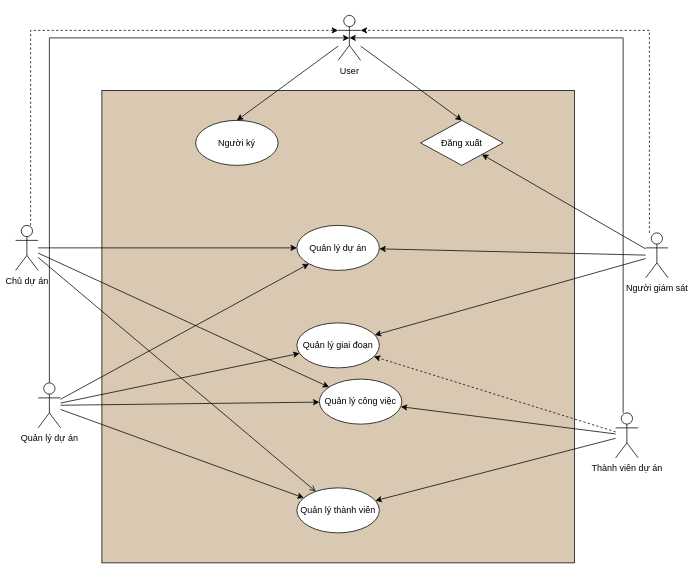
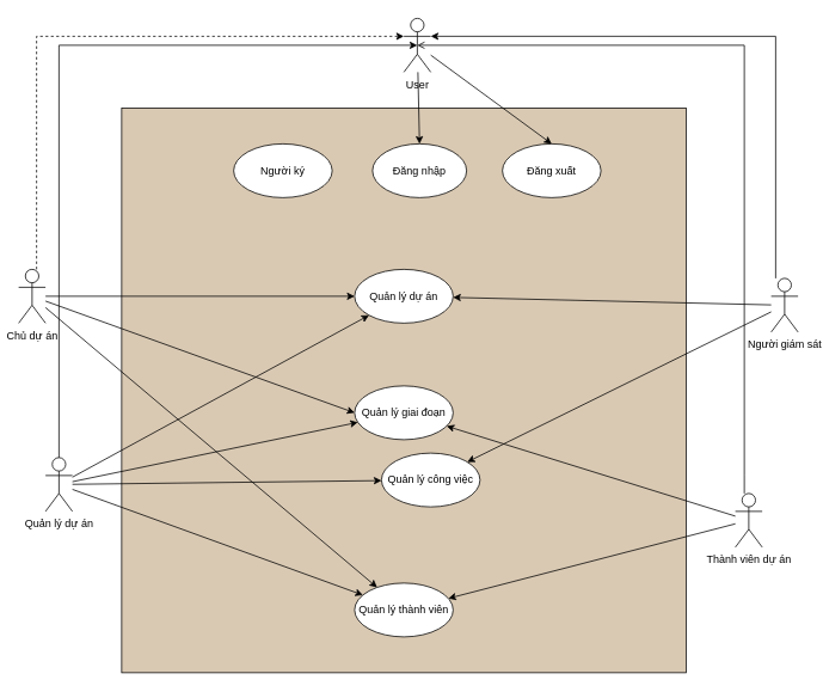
  <mxCell id="0" />
  <mxCell id="1" parent="0" />
  <mxCell id="2" value="" style="whiteSpace=wrap;html=1;aspect=fixed;fillColor=#D9C9B3;" vertex="1" parent="1"><mxGeometry x="135" y="120" width="630" height="630" as="geometry" /></mxCell>
  <mxCell id="3" style="edgeStyle=orthogonalEdgeStyle;rounded=0;orthogonalLoop=1;jettySize=auto;html=1;dashed=1;" edge="1" parent="1" source="4" target="11"><mxGeometry relative="1" as="geometry"><Array as="points"><mxPoint x="40" y="40" /></Array></mxGeometry></mxCell>
  <mxCell id="4" value="Chủ dự án" style="shape=umlActor;verticalLabelPosition=bottom;verticalAlign=top;html=1;outlineConnect=0;" vertex="1" parent="1"><mxGeometry x="20" y="300" width="30" height="60" as="geometry" /></mxCell>
  <mxCell id="5" style="edgeStyle=orthogonalEdgeStyle;rounded=0;orthogonalLoop=1;jettySize=auto;html=1;entryX=0.5;entryY=0.5;entryDx=0;entryDy=0;entryPerimeter=0;" edge="1" parent="1" source="6" target="11"><mxGeometry relative="1" as="geometry"><Array as="points"><mxPoint x="65" y="50" /></Array></mxGeometry></mxCell>
  <mxCell id="6" value="Quản lý dự án" style="shape=umlActor;verticalLabelPosition=bottom;verticalAlign=top;html=1;outlineConnect=0;" vertex="1" parent="1"><mxGeometry x="50" y="510" width="30" height="60" as="geometry" /></mxCell>
- <mxCell id="7" style="edgeStyle=orthogonalEdgeStyle;rounded=0;orthogonalLoop=1;jettySize=auto;html=1;entryX=1;entryY=0.333;entryDx=0;entryDy=0;entryPerimeter=0;dashed=1;" edge="1" parent="1" source="8" target="11"><mxGeometry relative="1" as="geometry"><Array as="points"><mxPoint x="865" y="40" /></Array></mxGeometry></mxCell>
+ <mxCell id="7" style="edgeStyle=orthogonalEdgeStyle;rounded=0;orthogonalLoop=1;jettySize=auto;html=1;entryX=1;entryY=0.333;entryDx=0;entryDy=0;entryPerimeter=0;" edge="1" parent="1" source="8" target="11"><mxGeometry relative="1" as="geometry"><Array as="points"><mxPoint x="865" y="40" /></Array></mxGeometry></mxCell>
  <mxCell id="8" value="Người giám sát" style="shape=umlActor;verticalLabelPosition=bottom;verticalAlign=top;html=1;outlineConnect=0;" vertex="1" parent="1"><mxGeometry x="860" y="310" width="30" height="60" as="geometry" /></mxCell>
- <mxCell id="9" style="edgeStyle=orthogonalEdgeStyle;rounded=0;orthogonalLoop=1;jettySize=auto;html=1;entryX=0.5;entryY=0.5;entryDx=0;entryDy=0;entryPerimeter=0;" edge="1" parent="1" source="10" target="11"><mxGeometry relative="1" as="geometry"><mxPoint x="830" y="530" as="sourcePoint" /><mxPoint x="415" y="47.5" as="targetPoint" /><Array as="points"><mxPoint x="830" y="530" /><mxPoint x="830" y="50" /></Array></mxGeometry></mxCell>
+ <mxCell id="9" style="edgeStyle=orthogonalEdgeStyle;rounded=0;orthogonalLoop=1;jettySize=auto;html=1;entryX=0.5;entryY=0.5;entryDx=0;entryDy=0;entryPerimeter=0;endArrow=open;" edge="1" parent="1" source="10" target="11"><mxGeometry relative="1" as="geometry"><mxPoint x="830" y="530" as="sourcePoint" /><mxPoint x="415" y="47.5" as="targetPoint" /><Array as="points"><mxPoint x="830" y="530" /><mxPoint x="830" y="50" /></Array></mxGeometry></mxCell>
  <mxCell id="10" value="Thành viên dự án" style="shape=umlActor;verticalLabelPosition=bottom;verticalAlign=top;html=1;outlineConnect=0;" vertex="1" parent="1"><mxGeometry x="820" y="550" width="30" height="60" as="geometry" /></mxCell>
  <mxCell id="11" value="User" style="shape=umlActor;verticalLabelPosition=bottom;verticalAlign=top;html=1;outlineConnect=0;" vertex="1" parent="1"><mxGeometry x="450" y="20" width="30" height="60" as="geometry" /></mxCell>
  <mxCell id="12" value="Người ký" style="ellipse;whiteSpace=wrap;html=1;" vertex="1" parent="1"><mxGeometry x="260" y="160" width="110" height="60" as="geometry" /></mxCell>
- <mxCell id="14" value="Đăng xuất" style="rhombus;whiteSpace=wrap;html=1;" vertex="1" parent="1"><mxGeometry x="560" y="160" width="110" height="60" as="geometry" /></mxCell>
- <mxCell id="16" value="" style="endArrow=classic;html=1;rounded=0;entryX=0.5;entryY=0;entryDx=0;entryDy=0;" edge="1" parent="1" target="12" source="11"><mxGeometry width="50" height="50" relative="1" as="geometry"><mxPoint x="380" y="70" as="sourcePoint" /><mxPoint x="265" y="140" as="targetPoint" /></mxGeometry></mxCell>
+ <mxCell id="13" value="Đăng nhập" style="ellipse;whiteSpace=wrap;html=1;" vertex="1" parent="1"><mxGeometry x="415" y="160" width="105" height="60" as="geometry" /></mxCell>
+ <mxCell id="14" value="Đăng xuất" style="ellipse;whiteSpace=wrap;html=1;" vertex="1" parent="1"><mxGeometry x="560" y="160" width="110" height="60" as="geometry" /></mxCell>
+ <mxCell id="15" value="" style="endArrow=classic;html=1;rounded=0;entryX=0.5;entryY=0;entryDx=0;entryDy=0;" edge="1" parent="1" source="11" target="13"><mxGeometry width="50" height="50" relative="1" as="geometry"><mxPoint x="285" y="70" as="sourcePoint" /><mxPoint x="410" y="140" as="targetPoint" /></mxGeometry></mxCell>
  <mxCell id="17" value="" style="endArrow=classic;html=1;rounded=0;entryX=0.5;entryY=0;entryDx=0;entryDy=0;" edge="1" parent="1" target="14" source="11"><mxGeometry width="50" height="50" relative="1" as="geometry"><mxPoint x="530" y="60" as="sourcePoint" /><mxPoint x="645" y="150" as="targetPoint" /></mxGeometry></mxCell>
  <mxCell id="18" value="Quản lý giai đoạn" style="ellipse;whiteSpace=wrap;html=1;" vertex="1" parent="1"><mxGeometry x="395" y="430" width="110" height="60" as="geometry" /></mxCell>
  <mxCell id="19" value="Quản lý công việc" style="ellipse;whiteSpace=wrap;html=1;" vertex="1" parent="1"><mxGeometry x="425" y="505" width="110" height="60" as="geometry" /></mxCell>
  <mxCell id="20" value="" style="endArrow=classic;html=1;rounded=0;" edge="1" parent="1" target="19" source="6"><mxGeometry width="50" height="50" relative="1" as="geometry"><mxPoint x="40" y="539.38" as="sourcePoint" /><mxPoint x="425" y="539.38" as="targetPoint" /></mxGeometry></mxCell>
+ <mxCell id="21" value="" style="endArrow=classic;html=1;rounded=0;entryX=0;entryY=0.5;entryDx=0;entryDy=0;" edge="1" parent="1" target="18" source="4"><mxGeometry width="50" height="50" relative="1" as="geometry"><mxPoint x="45" y="323.571" as="sourcePoint" /><mxPoint x="344.98" y="397" as="targetPoint" /></mxGeometry></mxCell>
  <mxCell id="22" value="" style="endArrow=classic;html=1;rounded=0;" edge="1" parent="1" source="4" target="23"><mxGeometry width="50" height="50" relative="1" as="geometry"><mxPoint x="50" y="320" as="sourcePoint" /><mxPoint x="345" y="291.43" as="targetPoint" /></mxGeometry></mxCell>
  <mxCell id="23" value="Quản lý dự án" style="ellipse;whiteSpace=wrap;html=1;" vertex="1" parent="1"><mxGeometry x="395" y="300" width="110" height="60" as="geometry" /></mxCell>
- <mxCell id="24" value="" style="endArrow=classic;html=1;rounded=0;" edge="1" parent="1" source="4" target="19"><mxGeometry width="50" height="50" relative="1" as="geometry"><mxPoint x="780" y="370" as="sourcePoint" /><mxPoint x="830" y="320" as="targetPoint" /></mxGeometry></mxCell>
  <mxCell id="25" value="" style="endArrow=classic;html=1;rounded=0;" edge="1" parent="1" source="8" target="23"><mxGeometry width="50" height="50" relative="1" as="geometry"><mxPoint x="780" y="370" as="sourcePoint" /><mxPoint x="830" y="320" as="targetPoint" /></mxGeometry></mxCell>
- <mxCell id="26" value="" style="endArrow=classic;html=1;rounded=0;" edge="1" parent="1" source="8" target="18"><mxGeometry width="50" height="50" relative="1" as="geometry"><mxPoint x="1000" y="451.91" as="sourcePoint" /><mxPoint x="560" y="427.91" as="targetPoint" /></mxGeometry></mxCell>
- <mxCell id="27" value="" style="endArrow=classic;html=1;rounded=0;" edge="1" parent="1" source="10" target="19"><mxGeometry width="50" height="50" relative="1" as="geometry"><mxPoint x="990" y="570" as="sourcePoint" /><mxPoint x="550" y="546" as="targetPoint" /></mxGeometry></mxCell>
- <mxCell id="28" value="" style="endArrow=classic;html=1;rounded=0;dashed=1;" edge="1" parent="1" source="10" target="18"><mxGeometry width="50" height="50" relative="1" as="geometry"><mxPoint x="990" y="470" as="sourcePoint" /><mxPoint x="550" y="446" as="targetPoint" /></mxGeometry></mxCell>
- <mxCell id="29" value="" style="endArrow=classic;html=1;rounded=0;" edge="1" parent="1" source="8" target="14"><mxGeometry width="50" height="50" relative="1" as="geometry"><mxPoint x="780" y="400" as="sourcePoint" /><mxPoint x="830" y="350" as="targetPoint" /></mxGeometry></mxCell>
+ <mxCell id="28" value="" style="endArrow=classic;html=1;rounded=0;" edge="1" parent="1" source="10" target="18"><mxGeometry width="50" height="50" relative="1" as="geometry"><mxPoint x="990" y="470" as="sourcePoint" /><mxPoint x="550" y="446" as="targetPoint" /></mxGeometry></mxCell>
+ <mxCell id="29" value="" style="endArrow=classic;html=1;rounded=0;" edge="1" parent="1" source="8" target="19"><mxGeometry width="50" height="50" relative="1" as="geometry"><mxPoint x="780" y="400" as="sourcePoint" /><mxPoint x="830" y="350" as="targetPoint" /></mxGeometry></mxCell>
  <mxCell id="30" value="" style="endArrow=classic;html=1;rounded=0;" edge="1" parent="1" source="6" target="23"><mxGeometry width="50" height="50" relative="1" as="geometry"><mxPoint x="780" y="400" as="sourcePoint" /><mxPoint x="830" y="350" as="targetPoint" /></mxGeometry></mxCell>
  <mxCell id="31" value="" style="endArrow=classic;html=1;rounded=0;" edge="1" parent="1" source="6" target="18"><mxGeometry width="50" height="50" relative="1" as="geometry"><mxPoint x="780" y="400" as="sourcePoint" /><mxPoint x="830" y="350" as="targetPoint" /></mxGeometry></mxCell>
  <mxCell id="32" value="Quản lý thành viên" style="ellipse;whiteSpace=wrap;html=1;" vertex="1" parent="1"><mxGeometry x="395" y="650" width="110" height="60" as="geometry" /></mxCell>
- <mxCell id="33" value="" style="endArrow=open;html=1;rounded=0;" edge="1" parent="1" source="4" target="32"><mxGeometry width="50" height="50" relative="1" as="geometry"><mxPoint x="300" y="470" as="sourcePoint" /><mxPoint x="350" y="420" as="targetPoint" /></mxGeometry></mxCell>
+ <mxCell id="33" value="" style="endArrow=classic;html=1;rounded=0;" edge="1" parent="1" source="4" target="32"><mxGeometry width="50" height="50" relative="1" as="geometry"><mxPoint x="300" y="470" as="sourcePoint" /><mxPoint x="350" y="420" as="targetPoint" /></mxGeometry></mxCell>
  <mxCell id="34" value="" style="endArrow=classic;html=1;rounded=0;" edge="1" parent="1" source="6" target="32"><mxGeometry width="50" height="50" relative="1" as="geometry"><mxPoint x="300" y="560" as="sourcePoint" /><mxPoint x="350" y="510" as="targetPoint" /></mxGeometry></mxCell>
  <mxCell id="35" value="" style="endArrow=classic;html=1;rounded=0;" edge="1" parent="1" source="10" target="32"><mxGeometry width="50" height="50" relative="1" as="geometry"><mxPoint x="660" y="560" as="sourcePoint" /><mxPoint x="710" y="510" as="targetPoint" /></mxGeometry></mxCell>
